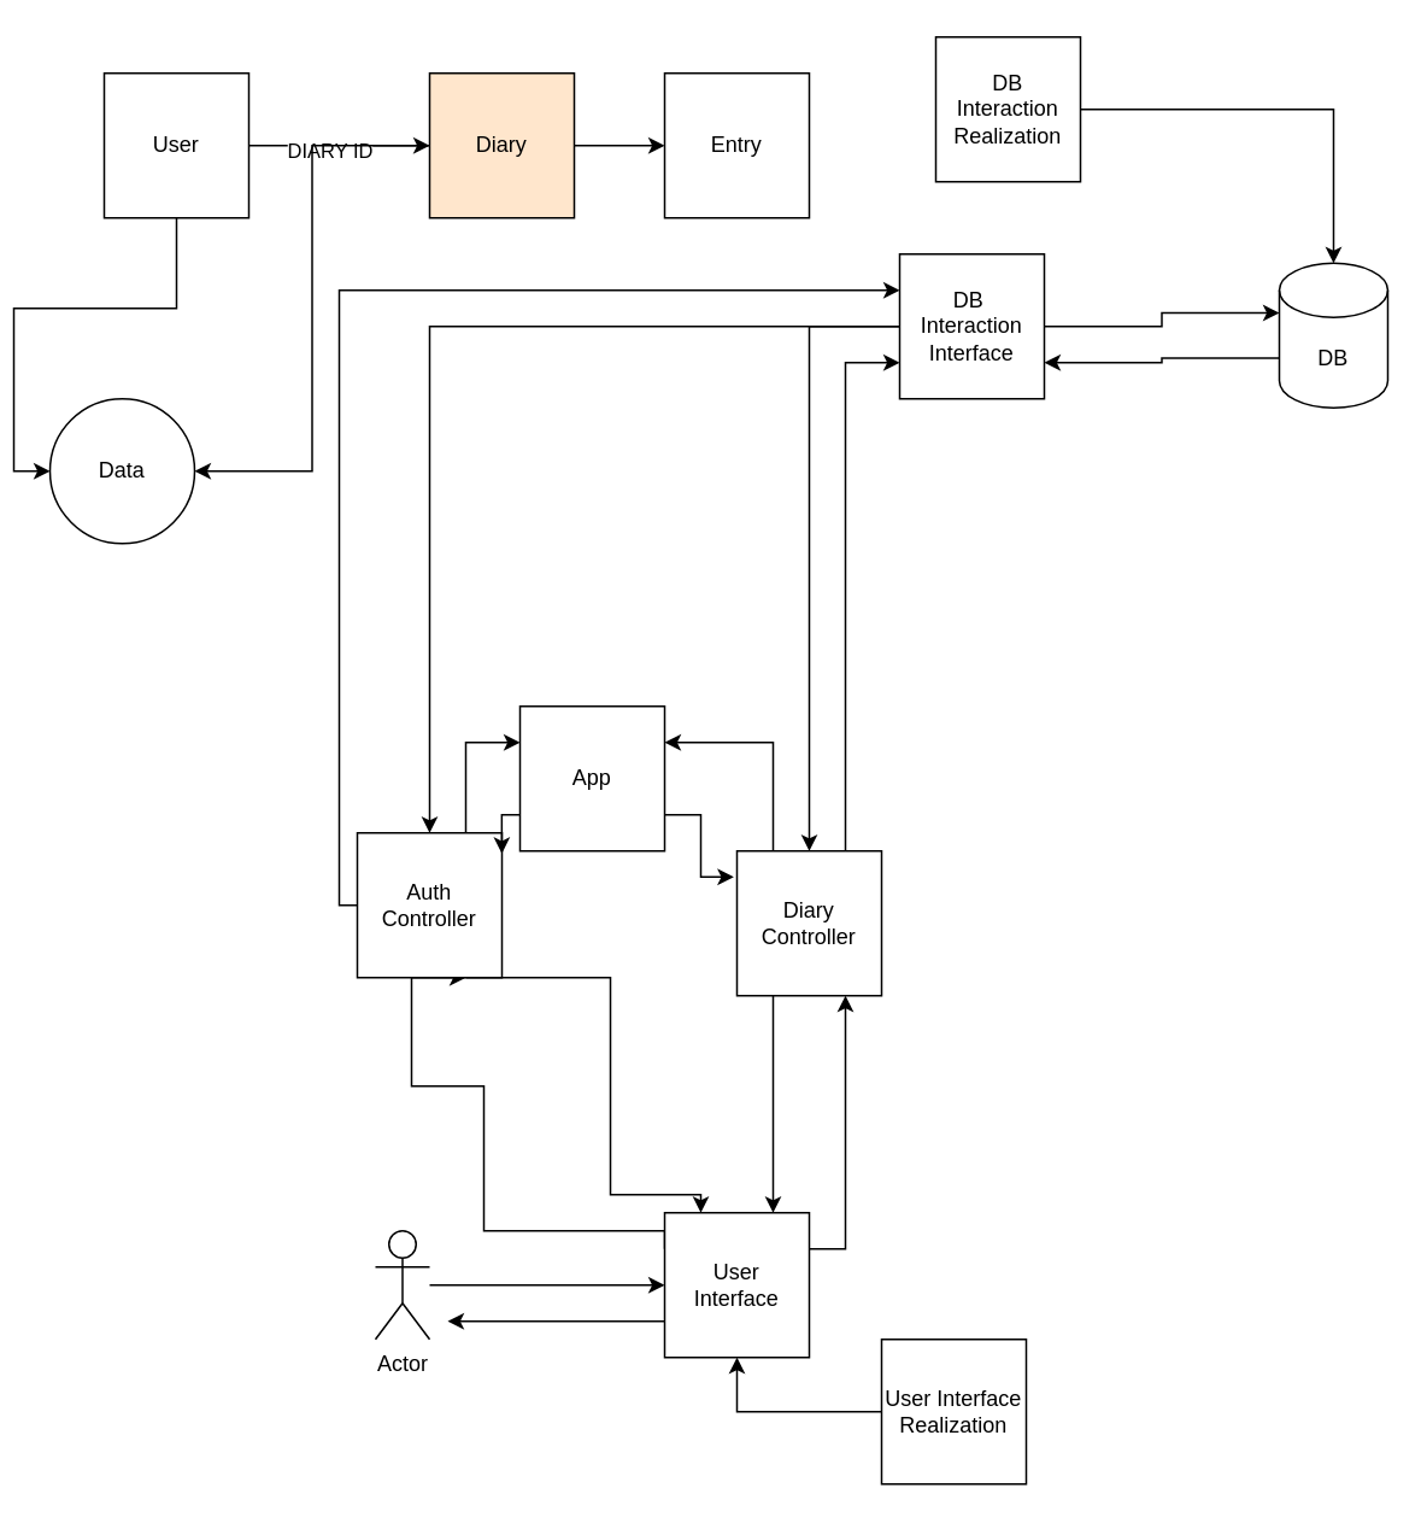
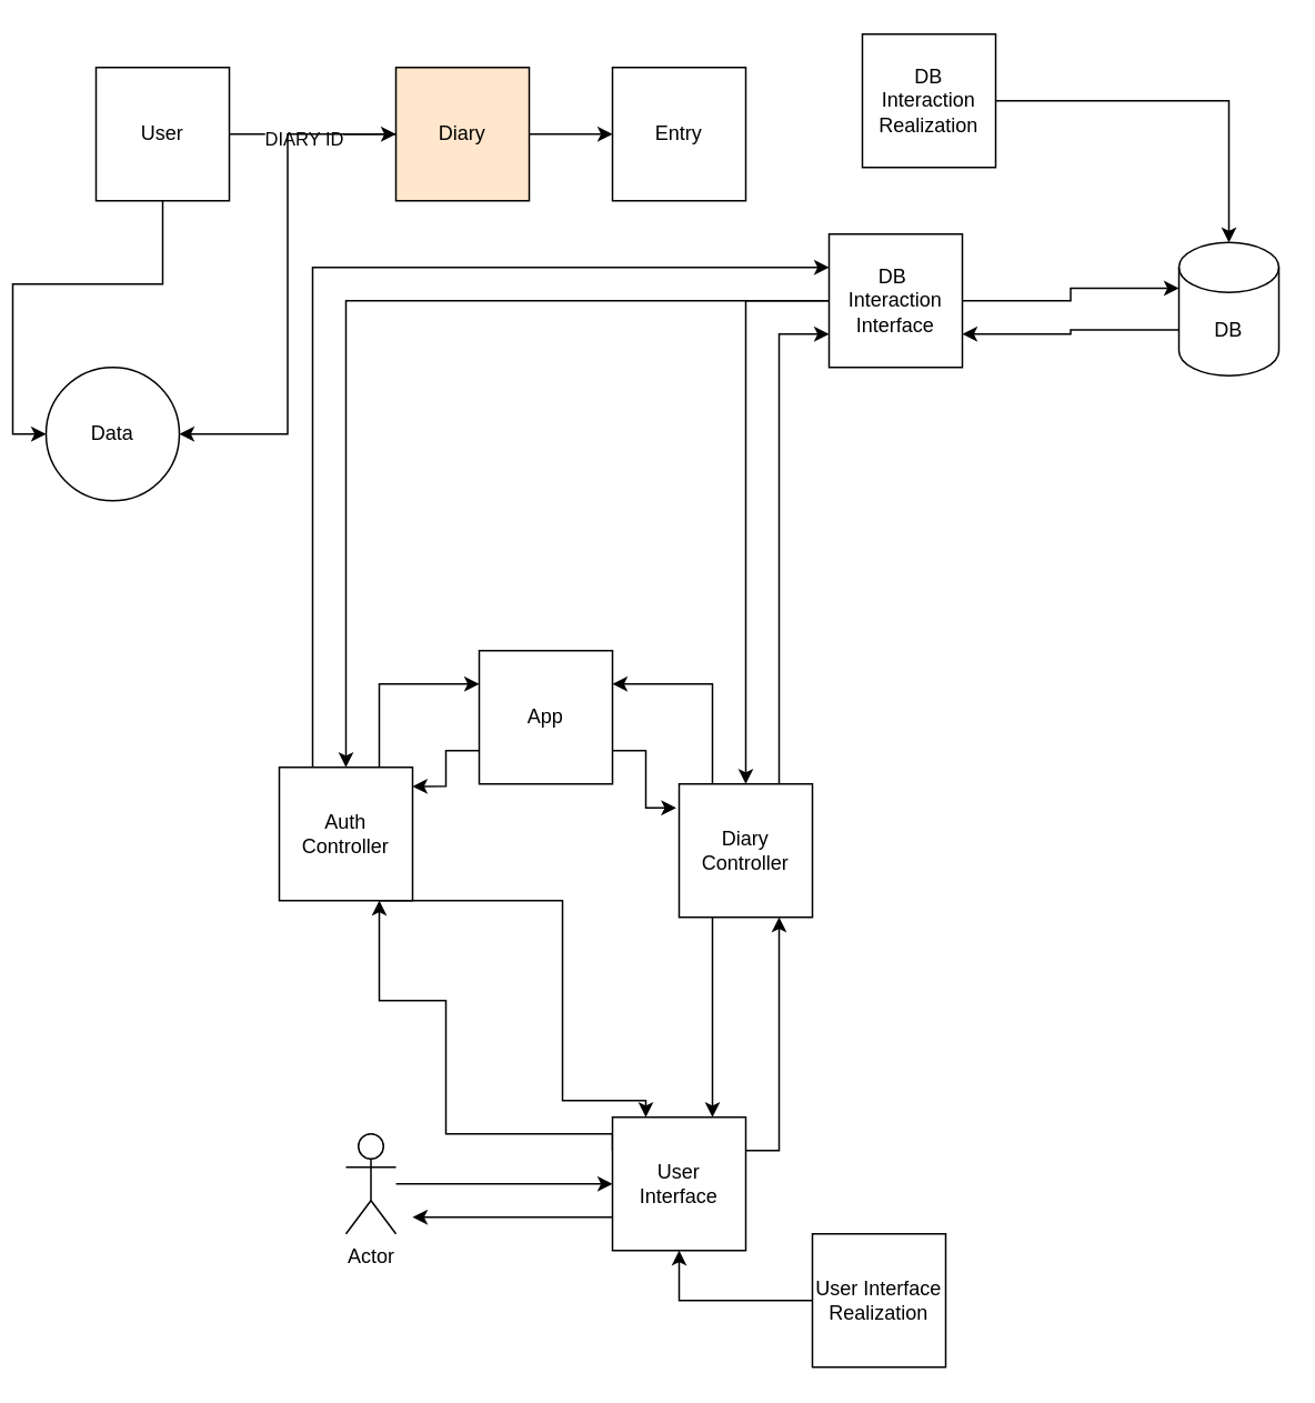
  <mxCell id="0" />
  <mxCell id="1" parent="0" />
  <mxCell id="2" style="edgeStyle=orthogonalEdgeStyle;rounded=0;orthogonalLoop=1;jettySize=auto;html=1;exitX=1;exitY=0.5;exitDx=0;exitDy=0;entryX=0;entryY=0.5;entryDx=0;entryDy=0;" parent="1" source="5" target="8" edge="1"><mxGeometry relative="1" as="geometry" /></mxCell>
  <mxCell id="3" value="DIARY ID" style="edgeLabel;html=1;align=center;verticalAlign=middle;resizable=0;points=[];" parent="2" vertex="1" connectable="0"><mxGeometry x="-0.13" y="-1" relative="1" as="geometry"><mxPoint y="1" as="offset" /></mxGeometry></mxCell>
  <mxCell id="4" style="edgeStyle=orthogonalEdgeStyle;rounded=0;orthogonalLoop=1;jettySize=auto;html=1;entryX=0;entryY=0.5;entryDx=0;entryDy=0;exitX=0.5;exitY=1;exitDx=0;exitDy=0;" parent="1" source="5" target="27" edge="1"><mxGeometry relative="1" as="geometry"><mxPoint x="110" y="130" as="sourcePoint" /></mxGeometry></mxCell>
  <mxCell id="5" value="User" style="whiteSpace=wrap;html=1;aspect=fixed;" parent="1" vertex="1"><mxGeometry x="50" y="40" width="80" height="80" as="geometry" /></mxCell>
  <mxCell id="6" style="edgeStyle=orthogonalEdgeStyle;rounded=0;orthogonalLoop=1;jettySize=auto;html=1;entryX=0;entryY=0.5;entryDx=0;entryDy=0;" parent="1" source="8" target="9" edge="1"><mxGeometry relative="1" as="geometry" /></mxCell>
  <mxCell id="7" style="edgeStyle=orthogonalEdgeStyle;rounded=0;orthogonalLoop=1;jettySize=auto;html=1;entryX=1;entryY=0.5;entryDx=0;entryDy=0;" parent="1" source="8" target="27" edge="1"><mxGeometry relative="1" as="geometry" /></mxCell>
  <mxCell id="8" value="Diary" style="whiteSpace=wrap;html=1;aspect=fixed;fillColor=#ffe6cc;" parent="1" vertex="1"><mxGeometry x="230" y="40" width="80" height="80" as="geometry" /></mxCell>
  <mxCell id="9" value="Entry" style="whiteSpace=wrap;html=1;aspect=fixed;" parent="1" vertex="1"><mxGeometry x="360" y="40" width="80" height="80" as="geometry" /></mxCell>
  <mxCell id="10" value="App" style="whiteSpace=wrap;html=1;aspect=fixed;" parent="1" vertex="1"><mxGeometry x="280" y="390" width="80" height="80" as="geometry" /></mxCell>
  <mxCell id="11" style="edgeStyle=orthogonalEdgeStyle;rounded=0;orthogonalLoop=1;jettySize=auto;html=1;entryX=0;entryY=0.5;entryDx=0;entryDy=0;" parent="1" source="12" target="16" edge="1"><mxGeometry relative="1" as="geometry" /></mxCell>
  <mxCell id="12" value="Actor" style="shape=umlActor;verticalLabelPosition=bottom;verticalAlign=top;html=1;outlineConnect=0;" parent="1" vertex="1"><mxGeometry x="200" y="680" width="30" height="60" as="geometry" /></mxCell>
  <mxCell id="13" style="edgeStyle=orthogonalEdgeStyle;rounded=0;orthogonalLoop=1;jettySize=auto;html=1;exitX=0;exitY=0.75;exitDx=0;exitDy=0;" parent="1" source="16" edge="1"><mxGeometry relative="1" as="geometry"><mxPoint x="240" y="730" as="targetPoint" /></mxGeometry></mxCell>
  <mxCell id="14" style="edgeStyle=orthogonalEdgeStyle;rounded=0;orthogonalLoop=1;jettySize=auto;html=1;exitX=1;exitY=0.25;exitDx=0;exitDy=0;entryX=0.75;entryY=1;entryDx=0;entryDy=0;" edge="1" parent="1" source="16" target="31"><mxGeometry relative="1" as="geometry" /></mxCell>
  <mxCell id="15" style="edgeStyle=orthogonalEdgeStyle;rounded=0;orthogonalLoop=1;jettySize=auto;html=1;exitX=0;exitY=0.25;exitDx=0;exitDy=0;entryX=0.75;entryY=1;entryDx=0;entryDy=0;" edge="1" parent="1" source="16" target="35"><mxGeometry relative="1" as="geometry"><Array as="points"><mxPoint x="360" y="680" /><mxPoint x="260" y="680" /><mxPoint x="260" y="600" /><mxPoint x="220" y="600" /></Array></mxGeometry></mxCell>
  <mxCell id="16" value="User&lt;div&gt;Interface&lt;/div&gt;" style="whiteSpace=wrap;html=1;aspect=fixed;" parent="1" vertex="1"><mxGeometry x="360" y="670" width="80" height="80" as="geometry" /></mxCell>
  <mxCell id="17" style="edgeStyle=orthogonalEdgeStyle;rounded=0;orthogonalLoop=1;jettySize=auto;html=1;exitX=0;exitY=0;exitDx=0;exitDy=52.5;exitPerimeter=0;entryX=1;entryY=0.75;entryDx=0;entryDy=0;" parent="1" source="18" target="21" edge="1"><mxGeometry relative="1" as="geometry" /></mxCell>
  <mxCell id="18" value="DB" style="shape=cylinder3;whiteSpace=wrap;html=1;boundedLbl=1;backgroundOutline=1;size=15;" parent="1" vertex="1"><mxGeometry x="700" y="145" width="60" height="80" as="geometry" /></mxCell>
  <mxCell id="19" style="edgeStyle=orthogonalEdgeStyle;rounded=0;orthogonalLoop=1;jettySize=auto;html=1;" edge="1" parent="1" source="21" target="35"><mxGeometry relative="1" as="geometry" /></mxCell>
  <mxCell id="20" style="edgeStyle=orthogonalEdgeStyle;rounded=0;orthogonalLoop=1;jettySize=auto;html=1;" edge="1" parent="1" source="21" target="31"><mxGeometry relative="1" as="geometry" /></mxCell>
  <mxCell id="21" value="DB&amp;nbsp;&lt;div&gt;Interaction&lt;br&gt;Interface&lt;/div&gt;" style="whiteSpace=wrap;html=1;aspect=fixed;" parent="1" vertex="1"><mxGeometry x="490" y="140" width="80" height="80" as="geometry" /></mxCell>
  <mxCell id="22" style="edgeStyle=orthogonalEdgeStyle;rounded=0;orthogonalLoop=1;jettySize=auto;html=1;entryX=0;entryY=0;entryDx=0;entryDy=27.5;entryPerimeter=0;" parent="1" source="21" target="18" edge="1"><mxGeometry relative="1" as="geometry" /></mxCell>
  <mxCell id="23" style="edgeStyle=orthogonalEdgeStyle;rounded=0;orthogonalLoop=1;jettySize=auto;html=1;" parent="1" source="24" target="18" edge="1"><mxGeometry relative="1" as="geometry" /></mxCell>
  <mxCell id="24" value="DB&lt;div&gt;Interaction&lt;br&gt;Realization&lt;/div&gt;" style="whiteSpace=wrap;html=1;aspect=fixed;" parent="1" vertex="1"><mxGeometry x="510" y="20" width="80" height="80" as="geometry" /></mxCell>
  <mxCell id="25" style="edgeStyle=orthogonalEdgeStyle;rounded=0;orthogonalLoop=1;jettySize=auto;html=1;entryX=0.5;entryY=1;entryDx=0;entryDy=0;" parent="1" source="26" target="16" edge="1"><mxGeometry relative="1" as="geometry" /></mxCell>
  <mxCell id="26" value="User Interface Realization" style="whiteSpace=wrap;html=1;aspect=fixed;" parent="1" vertex="1"><mxGeometry x="480" y="740" width="80" height="80" as="geometry" /></mxCell>
  <mxCell id="27" value="Data" style="ellipse;whiteSpace=wrap;html=1;aspect=fixed;" parent="1" vertex="1"><mxGeometry x="20" y="220" width="80" height="80" as="geometry" /></mxCell>
  <mxCell id="28" style="edgeStyle=orthogonalEdgeStyle;rounded=0;orthogonalLoop=1;jettySize=auto;html=1;" edge="1" parent="1" source="31" target="21"><mxGeometry relative="1" as="geometry"><Array as="points"><mxPoint x="460" y="200" /></Array></mxGeometry></mxCell>
  <mxCell id="29" style="edgeStyle=orthogonalEdgeStyle;rounded=0;orthogonalLoop=1;jettySize=auto;html=1;exitX=0.25;exitY=1;exitDx=0;exitDy=0;entryX=0.75;entryY=0;entryDx=0;entryDy=0;" edge="1" parent="1" source="31" target="16"><mxGeometry relative="1" as="geometry" /></mxCell>
  <mxCell id="30" style="edgeStyle=orthogonalEdgeStyle;rounded=0;orthogonalLoop=1;jettySize=auto;html=1;exitX=0.25;exitY=0;exitDx=0;exitDy=0;entryX=1;entryY=0.25;entryDx=0;entryDy=0;" edge="1" parent="1" source="31" target="10"><mxGeometry relative="1" as="geometry" /></mxCell>
  <mxCell id="31" value="Diary Controller" style="whiteSpace=wrap;html=1;aspect=fixed;" vertex="1" parent="1"><mxGeometry x="400" y="470" width="80" height="80" as="geometry" /></mxCell>
  <mxCell id="32" style="edgeStyle=orthogonalEdgeStyle;rounded=0;orthogonalLoop=1;jettySize=auto;html=1;" edge="1" parent="1" source="35" target="21"><mxGeometry relative="1" as="geometry"><Array as="points"><mxPoint x="180" y="160" /></Array></mxGeometry></mxCell>
  <mxCell id="33" style="edgeStyle=orthogonalEdgeStyle;rounded=0;orthogonalLoop=1;jettySize=auto;html=1;exitX=0.75;exitY=1;exitDx=0;exitDy=0;entryX=0.25;entryY=0;entryDx=0;entryDy=0;" edge="1" parent="1" source="35" target="16"><mxGeometry relative="1" as="geometry"><Array as="points"><mxPoint x="330" y="660" /><mxPoint x="380" y="660" /></Array></mxGeometry></mxCell>
  <mxCell id="34" style="edgeStyle=orthogonalEdgeStyle;rounded=0;orthogonalLoop=1;jettySize=auto;html=1;exitX=0.75;exitY=0;exitDx=0;exitDy=0;entryX=0;entryY=0.25;entryDx=0;entryDy=0;" edge="1" parent="1" source="35" target="10"><mxGeometry relative="1" as="geometry" /></mxCell>
- <mxCell id="35" value="Auth Controller" style="whiteSpace=wrap;html=1;aspect=fixed;" vertex="1" parent="1"><mxGeometry x="190" y="460" width="80" height="80" as="geometry" /></mxCell>
+ <mxCell id="35" value="Auth Controller" style="whiteSpace=wrap;html=1;aspect=fixed;" vertex="1" parent="1"><mxGeometry x="160" y="460" width="80" height="80" as="geometry" /></mxCell>
  <mxCell id="36" style="edgeStyle=orthogonalEdgeStyle;rounded=0;orthogonalLoop=1;jettySize=auto;html=1;exitX=0;exitY=0.75;exitDx=0;exitDy=0;entryX=0.999;entryY=0.143;entryDx=0;entryDy=0;entryPerimeter=0;" edge="1" parent="1" source="10" target="35"><mxGeometry relative="1" as="geometry" /></mxCell>
  <mxCell id="37" style="edgeStyle=orthogonalEdgeStyle;rounded=0;orthogonalLoop=1;jettySize=auto;html=1;exitX=1;exitY=0.75;exitDx=0;exitDy=0;entryX=-0.022;entryY=0.179;entryDx=0;entryDy=0;entryPerimeter=0;" edge="1" parent="1" source="10" target="31"><mxGeometry relative="1" as="geometry" /></mxCell>
